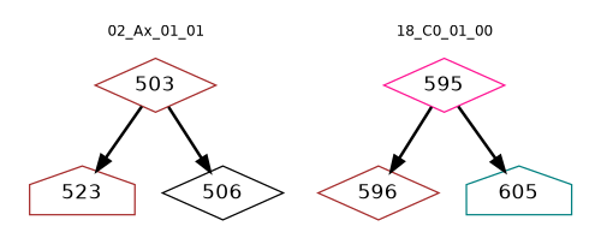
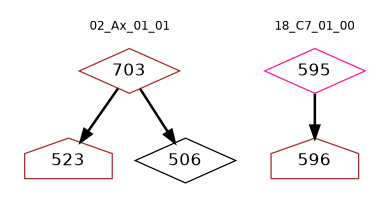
  digraph {
    fontname="DejaVu Sans"
    node [color=brown fontname="DejaVu Sans" shape=diamond]
    edge [color=black fontname="DejaVu Sans" style=bold]
-   n1 [label=503]
+   n1 [label=703]
    n2 [label=523 shape=house]
    n3 [color=black label=506]
    n4 [color=deeppink label=595]
-   n5 [label=596]
-   n6 [color=teal label=605 shape=house]
+   n5 [label=596 shape=house]
    subgraph cluster_1 {
      color=white
      fontsize=10
      label="02_Ax_01_01"
      n1
      n2
      n3
    }
    subgraph cluster_2 {
      color=white
      fontsize=10
-     label="18_C0_01_00"
+     label="18_C7_01_00"
      n4
      n5
-     n6
    }
    n1 -> n2
    n1 -> n3
    n4 -> n5
-   n4 -> n6
  }
